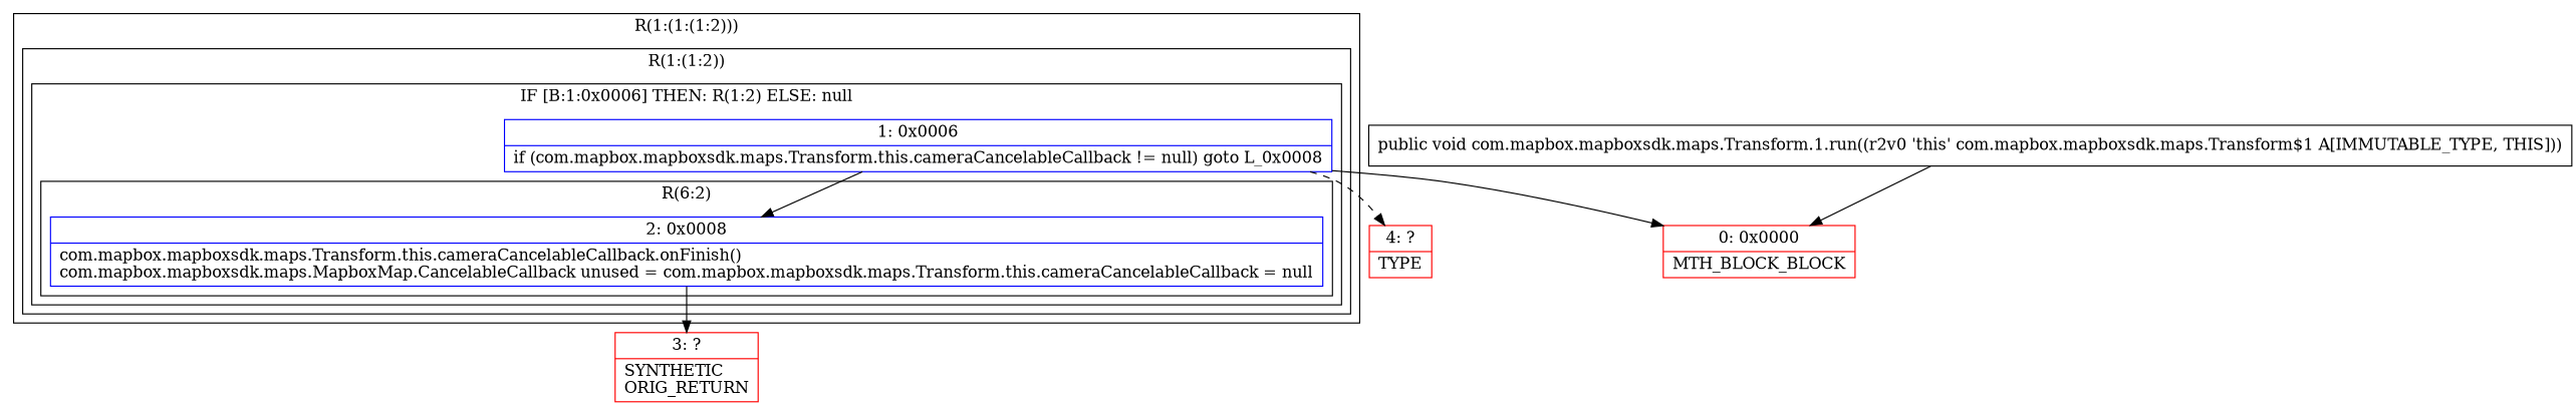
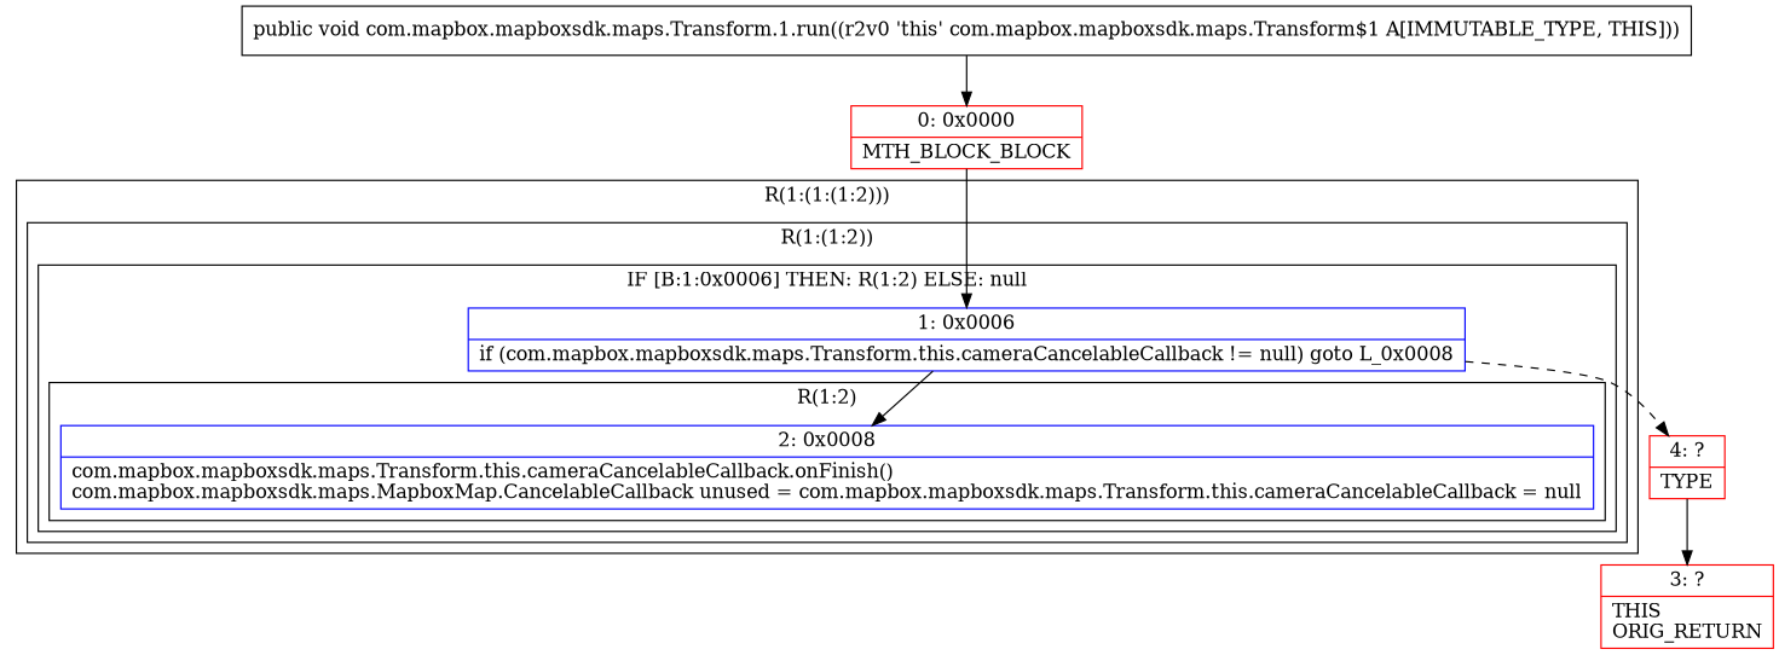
  digraph {
    node [color=red shape=record]
    n1 [color=blue label="{2\:\ 0x0008|com.mapbox.mapboxsdk.maps.Transform.this.cameraCancelableCallback.onFinish()\lcom.mapbox.mapboxsdk.maps.MapboxMap.CancelableCallback unused = com.mapbox.mapboxsdk.maps.Transform.this.cameraCancelableCallback = null\l}"]
    n2 [color=blue label="{1\:\ 0x0006|if (com.mapbox.mapboxsdk.maps.Transform.this.cameraCancelableCallback != null) goto L_0x0008\l}"]
-   n3 [label="{3\:\ ?|SYNTHETIC\lORIG_RETURN\l}"]
+   n3 [label="{3\:\ ?|THIS\lORIG_RETURN\l}"]
    n4 [label="{4\:\ ?|TYPE\l}"]
    n5 [label="{0\:\ 0x0000|MTH_BLOCK_BLOCK\l}"]
    n6 [label="{public void com.mapbox.mapboxsdk.maps.Transform.1.run((r2v0 'this' com.mapbox.mapboxsdk.maps.Transform$1 A[IMMUTABLE_TYPE, THIS])) }" color=""]
    subgraph cluster_1 {
      label="R(1:(1:(1:2)))"
      subgraph cluster_2 {
        label="R(1:(1:2))"
        subgraph cluster_3 {
          label="IF [B:1:0x0006] THEN: R(1:2) ELSE: null"
          n2
          subgraph cluster_4 {
-           label="R(6:2)"
+           label="R(1:2)"
            n1
          }
        }
      }
    }
-   n1 -> n3
+   n4 -> n3
    n2 -> n1
    n2 -> n4 [style=dashed]
-   n2 -> n5
+   n5 -> n2
    n6 -> n5
  }
